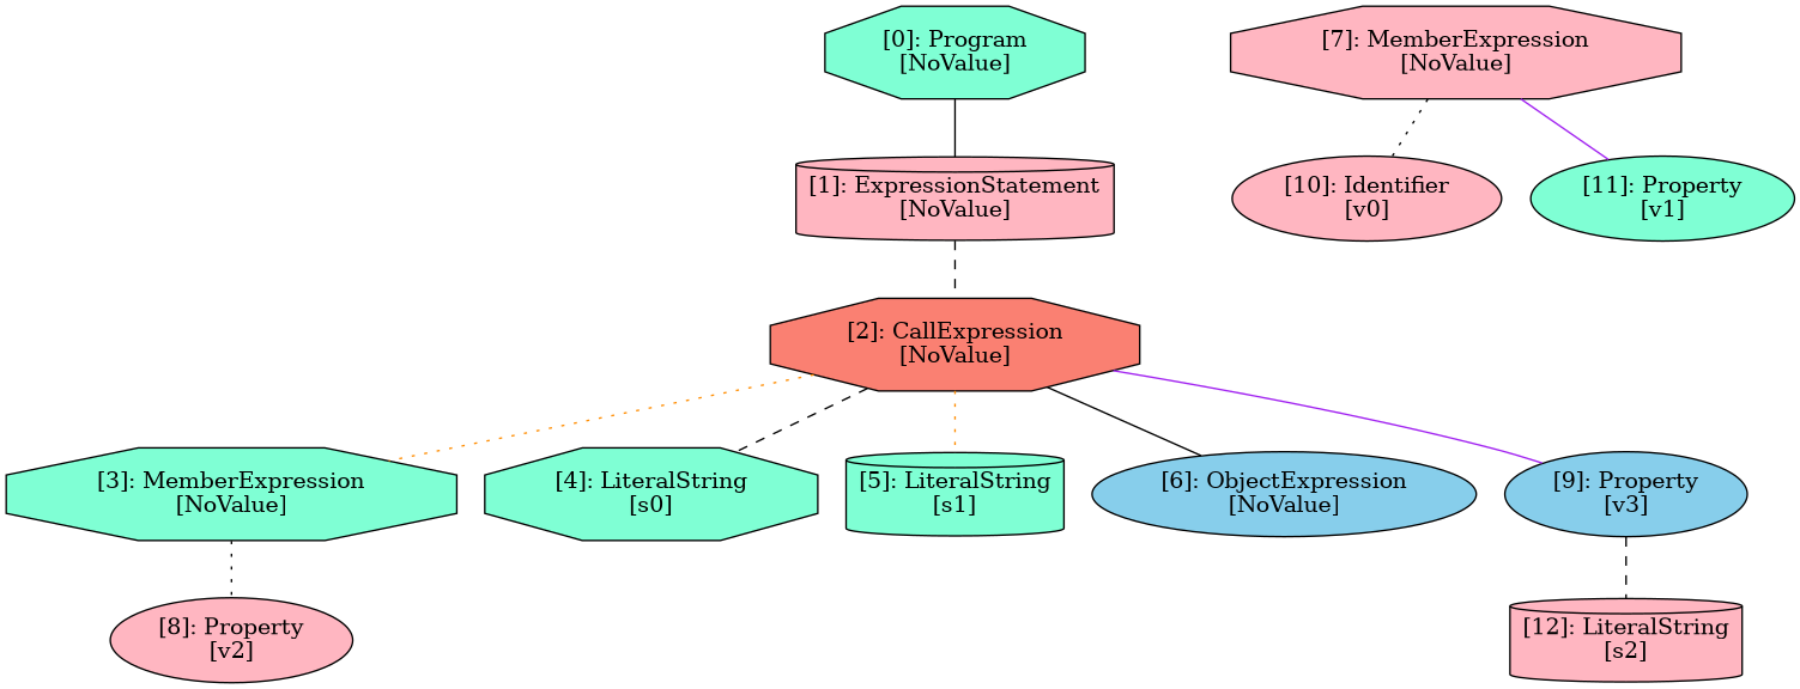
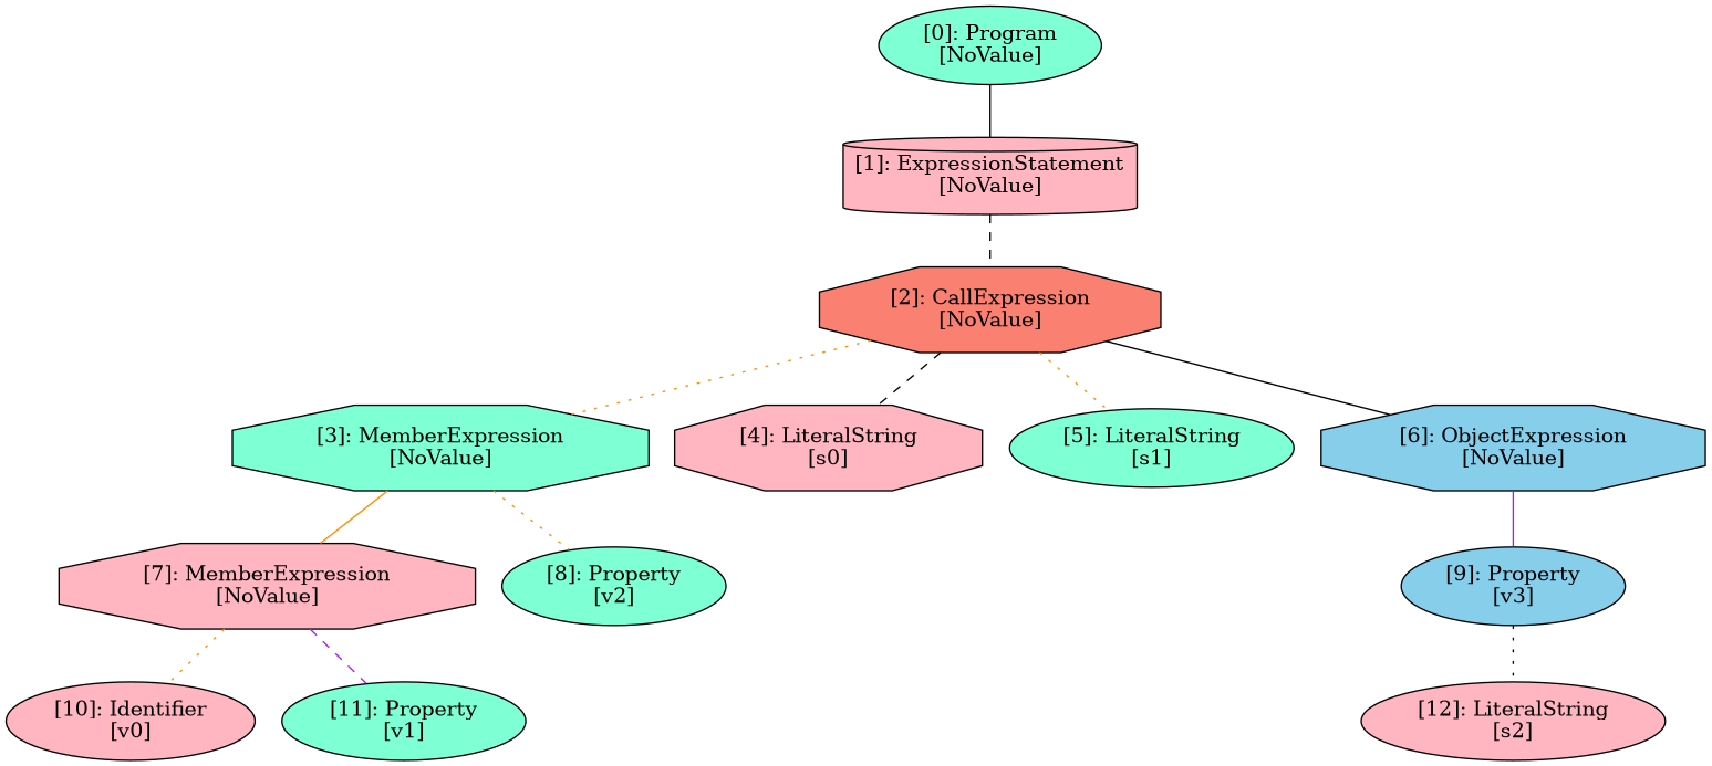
  graph {
    node [fillcolor=aquamarine shape=ellipse style=filled]
    edge [color=black style=solid]
-   n1 [label="[0]: Program\n[NoValue]" shape=octagon]
+   n1 [label="[0]: Program\n[NoValue]"]
    n2 [fillcolor=lightpink label="[1]: ExpressionStatement\n[NoValue]" shape=cylinder]
    n3 [fillcolor=salmon label="[2]: CallExpression\n[NoValue]" shape=octagon]
    n4 [label="[3]: MemberExpression\n[NoValue]" shape=octagon]
-   n5 [label="[4]: LiteralString\n[s0]" shape=octagon]
-   n6 [label="[5]: LiteralString\n[s1]" shape=cylinder]
-   n7 [fillcolor=skyblue label="[6]: ObjectExpression\n[NoValue]"]
+   n5 [fillcolor=lightpink label="[4]: LiteralString\n[s0]" shape=octagon]
+   n6 [label="[5]: LiteralString\n[s1]"]
+   n7 [fillcolor=skyblue label="[6]: ObjectExpression\n[NoValue]" shape=octagon]
    n8 [fillcolor=lightpink label="[7]: MemberExpression\n[NoValue]" shape=octagon]
-   n9 [fillcolor=lightpink label="[8]: Property\n[v2]"]
+   n9 [label="[8]: Property\n[v2]"]
    n10 [fillcolor=skyblue label="[9]: Property\n[v3]"]
    n11 [fillcolor=lightpink label="[10]: Identifier\n[v0]"]
    n12 [label="[11]: Property\n[v1]"]
-   n13 [fillcolor=lightpink label="[12]: LiteralString\n[s2]" shape=cylinder]
+   n13 [fillcolor=lightpink label="[12]: LiteralString\n[s2]"]
    n1 -- n2
    n2 -- n3 [style=dashed]
    n3 -- n4 [color=darkorange style=dotted]
    n3 -- n5 [style=dashed]
    n3 -- n6 [color=darkorange style=dotted]
    n3 -- n7
-   n4 -- n9 [style=dotted]
-   n3 -- n10 [color=purple]
-   n8 -- n11 [style=dotted]
-   n8 -- n12 [color=purple]
-   n10 -- n13 [style=dashed]
+   n4 -- n8 [color=darkorange]
+   n4 -- n9 [color=darkorange style=dotted]
+   n7 -- n10 [color=purple]
+   n8 -- n11 [color=darkorange style=dotted]
+   n8 -- n12 [color=purple style=dashed]
+   n10 -- n13 [style=dotted]
  }
